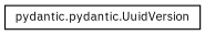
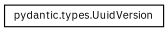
  digraph {
    rankdir=LR
    fontname="IBM Plex Sans"
-   n1 [color=black fillcolor=white fontname="IBM Plex Sans" fontsize=10 height=0.2 label="pydantic.pydantic.UuidVersion" shape=record style=filled width=0.4]
+   n1 [color=black fillcolor=white fontname="IBM Plex Sans" fontsize=10 height=0.2 label="pydantic.types.UuidVersion" shape=record style=filled width=0.4]
  }
